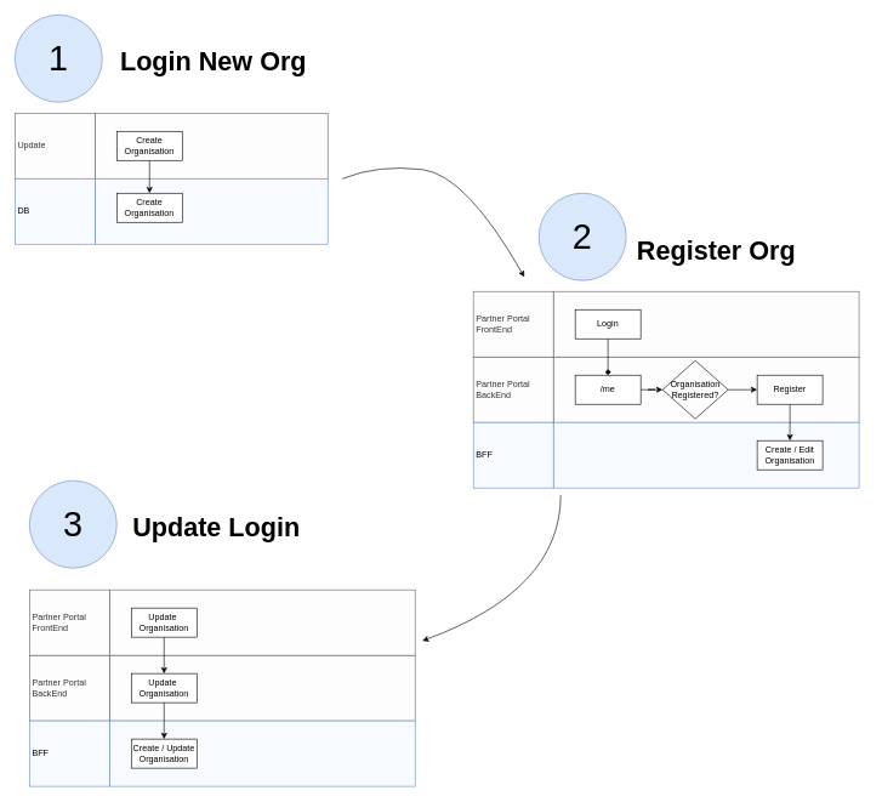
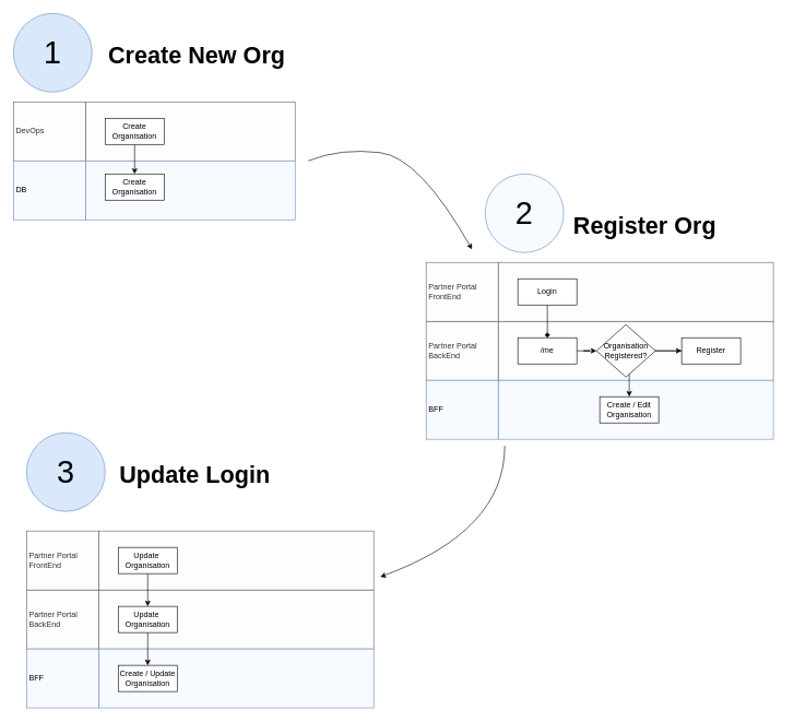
  <mxCell id="0" />
  <mxCell id="1" parent="0" />
  <mxCell id="2" value="" style="rounded=0;whiteSpace=wrap;html=1;strokeColor=#666666;connectable=0;allowArrows=0;align=left;spacing=4;fontColor=#333333;fillColor=#FDFDFD;" parent="1" vertex="1"><mxGeometry x="130" y="155" width="320" height="90" as="geometry" /></mxCell>
  <mxCell id="3" value="" style="rounded=0;whiteSpace=wrap;html=1;connectable=0;allowArrows=0;strokeColor=#6c8ebf;align=left;spacingTop=0;spacing=4;fillColor=#F7FAFF;" parent="1" vertex="1"><mxGeometry x="130" y="245" width="320" height="90" as="geometry" /></mxCell>
  <mxCell id="4" style="edgeStyle=orthogonalEdgeStyle;rounded=0;orthogonalLoop=1;jettySize=auto;html=1;" parent="1" source="5" target="8" edge="1"><mxGeometry relative="1" as="geometry" /></mxCell>
  <mxCell id="5" value="Create&lt;br&gt;Organisation" style="rounded=0;whiteSpace=wrap;html=1;" parent="1" vertex="1"><mxGeometry x="160" y="180" width="90" height="40" as="geometry" /></mxCell>
- <mxCell id="6" value="Update" style="rounded=0;whiteSpace=wrap;html=1;strokeColor=#666666;connectable=0;allowArrows=0;align=left;spacing=4;fontColor=#333333;fillColor=#FDFDFD;" parent="1" vertex="1"><mxGeometry x="20" y="155" width="110" height="90" as="geometry" /></mxCell>
+ <mxCell id="6" value="DevOps" style="rounded=0;whiteSpace=wrap;html=1;strokeColor=#666666;connectable=0;allowArrows=0;align=left;spacing=4;fontColor=#333333;fillColor=#FDFDFD;" parent="1" vertex="1"><mxGeometry x="20" y="155" width="110" height="90" as="geometry" /></mxCell>
  <mxCell id="7" value="DB" style="rounded=0;whiteSpace=wrap;html=1;connectable=0;allowArrows=0;strokeColor=#6c8ebf;align=left;spacingTop=0;spacing=4;fillColor=#F7FAFF;" parent="1" vertex="1"><mxGeometry x="20" y="245" width="110" height="90" as="geometry" /></mxCell>
  <mxCell id="8" value="Create&lt;br&gt;Organisation" style="rounded=0;whiteSpace=wrap;html=1;" parent="1" vertex="1"><mxGeometry x="160" y="265" width="90" height="40" as="geometry" /></mxCell>
  <mxCell id="9" value="" style="rounded=0;whiteSpace=wrap;html=1;strokeColor=#666666;connectable=0;allowArrows=0;align=left;spacing=4;fontColor=#333333;fillColor=#FDFDFD;" parent="1" vertex="1"><mxGeometry x="760" y="490" width="420" height="90" as="geometry" /></mxCell>
  <mxCell id="10" value="" style="rounded=0;whiteSpace=wrap;html=1;connectable=0;allowArrows=0;strokeColor=#6c8ebf;align=left;spacingTop=0;spacing=4;fillColor=#F7FAFF;" parent="1" vertex="1"><mxGeometry x="760" y="580" width="420" height="90" as="geometry" /></mxCell>
  <mxCell id="11" style="edgeStyle=orthogonalEdgeStyle;rounded=0;orthogonalLoop=1;jettySize=auto;html=1;" parent="1" source="12" target="23" edge="1"><mxGeometry relative="1" as="geometry" /></mxCell>
  <mxCell id="12" value="/me" style="rounded=0;whiteSpace=wrap;html=1;" parent="1" vertex="1"><mxGeometry x="790" y="515" width="90" height="40" as="geometry" /></mxCell>
- <mxCell id="13" value="Create / Edit Organisation" style="rounded=0;whiteSpace=wrap;html=1;" parent="1" vertex="1"><mxGeometry x="1040" y="605" width="90" height="40" as="geometry" /></mxCell>
+ <mxCell id="13" value="Create / Edit Organisation" style="rounded=0;whiteSpace=wrap;html=1;" parent="1" vertex="1"><mxGeometry x="915" y="605" width="90" height="40" as="geometry" /></mxCell>
  <mxCell id="14" style="edgeStyle=orthogonalEdgeStyle;rounded=0;orthogonalLoop=1;jettySize=auto;html=1;entryX=0.5;entryY=0;entryDx=0;entryDy=0;" parent="1" source="15" target="13" edge="1"><mxGeometry relative="1" as="geometry" /></mxCell>
  <mxCell id="15" value="Register" style="rounded=0;whiteSpace=wrap;html=1;" parent="1" vertex="1"><mxGeometry x="1040" y="515" width="90" height="40" as="geometry" /></mxCell>
  <mxCell id="16" value="Partner Portal&lt;br&gt;BackEnd" style="rounded=0;whiteSpace=wrap;html=1;strokeColor=#666666;connectable=0;allowArrows=0;align=left;spacing=4;fontColor=#333333;fillColor=#FDFDFD;" parent="1" vertex="1"><mxGeometry x="650" y="490" width="110" height="90" as="geometry" /></mxCell>
  <mxCell id="17" value="BFF" style="rounded=0;whiteSpace=wrap;html=1;connectable=0;allowArrows=0;strokeColor=#6c8ebf;align=left;spacingTop=0;spacing=4;fillColor=#F7FAFF;" parent="1" vertex="1"><mxGeometry x="650" y="580" width="110" height="90" as="geometry" /></mxCell>
  <mxCell id="18" value="" style="rounded=0;whiteSpace=wrap;html=1;strokeColor=#666666;connectable=0;allowArrows=0;align=left;spacing=4;fontColor=#333333;fillColor=#FDFDFD;" parent="1" vertex="1"><mxGeometry x="760" y="400" width="420" height="90" as="geometry" /></mxCell>
  <mxCell id="19" style="edgeStyle=orthogonalEdgeStyle;rounded=0;orthogonalLoop=1;jettySize=auto;html=1;entryX=0.5;entryY=0;entryDx=0;entryDy=0;endArrow=diamond;" parent="1" source="20" target="12" edge="1"><mxGeometry relative="1" as="geometry" /></mxCell>
  <mxCell id="20" value="Login" style="rounded=0;whiteSpace=wrap;html=1;" parent="1" vertex="1"><mxGeometry x="790" y="425" width="90" height="40" as="geometry" /></mxCell>
  <mxCell id="21" value="Partner Portal&lt;br&gt;FrontEnd" style="rounded=0;whiteSpace=wrap;html=1;strokeColor=#666666;connectable=0;allowArrows=0;align=left;spacing=4;fontColor=#333333;fillColor=#FDFDFD;" parent="1" vertex="1"><mxGeometry x="650" y="400" width="110" height="90" as="geometry" /></mxCell>
  <mxCell id="22" style="edgeStyle=orthogonalEdgeStyle;rounded=0;orthogonalLoop=1;jettySize=auto;html=1;entryX=0;entryY=0.5;entryDx=0;entryDy=0;" parent="1" source="23" target="15" edge="1"><mxGeometry relative="1" as="geometry" /></mxCell>
  <mxCell id="23" value="&lt;span&gt;Organisation&lt;/span&gt;&lt;br&gt;&lt;span&gt;Registered?&lt;/span&gt;" style="rhombus;whiteSpace=wrap;html=1;fillColor=#FDFDFD;align=center;" parent="1" vertex="1"><mxGeometry x="910" y="495" width="90" height="80" as="geometry" /></mxCell>
  <mxCell id="24" value="" style="rounded=0;whiteSpace=wrap;html=1;strokeColor=#666666;connectable=0;allowArrows=0;align=left;spacing=4;fontColor=#333333;fillColor=#FDFDFD;" parent="1" vertex="1"><mxGeometry x="150" y="900" width="420" height="90" as="geometry" /></mxCell>
  <mxCell id="25" value="" style="rounded=0;whiteSpace=wrap;html=1;connectable=0;allowArrows=0;strokeColor=#6c8ebf;align=left;spacingTop=0;spacing=4;fillColor=#F7FAFF;" parent="1" vertex="1"><mxGeometry x="150" y="990" width="420" height="90" as="geometry" /></mxCell>
  <mxCell id="26" style="edgeStyle=orthogonalEdgeStyle;rounded=0;orthogonalLoop=1;jettySize=auto;html=1;" parent="1" source="27" target="34" edge="1"><mxGeometry relative="1" as="geometry" /></mxCell>
  <mxCell id="27" value="Update&amp;nbsp;&lt;br&gt;Organisation" style="rounded=0;whiteSpace=wrap;html=1;" parent="1" vertex="1"><mxGeometry x="180" y="925" width="90" height="40" as="geometry" /></mxCell>
  <mxCell id="28" value="Partner Portal&lt;br&gt;BackEnd" style="rounded=0;whiteSpace=wrap;html=1;strokeColor=#666666;connectable=0;allowArrows=0;align=left;spacing=4;fontColor=#333333;fillColor=#FDFDFD;" parent="1" vertex="1"><mxGeometry x="40" y="900" width="110" height="90" as="geometry" /></mxCell>
  <mxCell id="29" value="BFF" style="rounded=0;whiteSpace=wrap;html=1;connectable=0;allowArrows=0;strokeColor=#6c8ebf;align=left;spacingTop=0;spacing=4;fillColor=#F7FAFF;" parent="1" vertex="1"><mxGeometry x="40" y="990" width="110" height="90" as="geometry" /></mxCell>
  <mxCell id="30" value="" style="rounded=0;whiteSpace=wrap;html=1;strokeColor=#666666;connectable=0;allowArrows=0;align=left;spacing=4;fontColor=#333333;fillColor=#FDFDFD;" parent="1" vertex="1"><mxGeometry x="150" y="810" width="420" height="90" as="geometry" /></mxCell>
  <mxCell id="31" style="edgeStyle=orthogonalEdgeStyle;rounded=0;orthogonalLoop=1;jettySize=auto;html=1;entryX=0.5;entryY=0;entryDx=0;entryDy=0;" parent="1" source="32" target="27" edge="1"><mxGeometry relative="1" as="geometry" /></mxCell>
  <mxCell id="32" value="Update&amp;nbsp;&lt;br&gt;Organisation" style="rounded=0;whiteSpace=wrap;html=1;" parent="1" vertex="1"><mxGeometry x="180" y="835" width="90" height="40" as="geometry" /></mxCell>
  <mxCell id="33" value="Partner Portal&lt;br&gt;FrontEnd" style="rounded=0;whiteSpace=wrap;html=1;strokeColor=#666666;connectable=0;allowArrows=0;align=left;spacing=4;fontColor=#333333;fillColor=#FDFDFD;" parent="1" vertex="1"><mxGeometry x="40" y="810" width="110" height="90" as="geometry" /></mxCell>
  <mxCell id="34" value="Create / Update Organisation" style="rounded=0;whiteSpace=wrap;html=1;" parent="1" vertex="1"><mxGeometry x="180" y="1015" width="90" height="40" as="geometry" /></mxCell>
- <mxCell id="35" value="&lt;font style=&quot;font-size: 36px&quot;&gt;Login New Org&lt;/font&gt;" style="text;html=1;strokeColor=none;fillColor=none;align=left;verticalAlign=middle;whiteSpace=wrap;rounded=0;fontStyle=1;fontSize=48;" parent="1" vertex="1"><mxGeometry x="162.5" y="50" width="317.5" height="60" as="geometry" /></mxCell>
+ <mxCell id="35" value="&lt;font style=&quot;font-size: 36px&quot;&gt;Create New Org&lt;/font&gt;" style="text;html=1;strokeColor=none;fillColor=none;align=left;verticalAlign=middle;whiteSpace=wrap;rounded=0;fontStyle=1;fontSize=48;" parent="1" vertex="1"><mxGeometry x="162.5" y="50" width="317.5" height="60" as="geometry" /></mxCell>
  <mxCell id="36" value="&lt;span style=&quot;font-size: 48px;&quot;&gt;1&lt;/span&gt;" style="ellipse;whiteSpace=wrap;html=1;aspect=fixed;fontSize=12;fillColor=#dae8fc;strokeColor=#6c8ebf;" parent="1" vertex="1"><mxGeometry x="20" y="20" width="120" height="120" as="geometry" /></mxCell>
  <mxCell id="37" value="" style="endArrow=classic;html=1;fontSize=14;curved=1;" parent="1" edge="1"><mxGeometry width="50" height="50" relative="1" as="geometry"><mxPoint x="470" y="245" as="sourcePoint" /><mxPoint x="720" y="380" as="targetPoint" /><Array as="points"><mxPoint x="520" y="225" /><mxPoint x="640" y="240" /></Array></mxGeometry></mxCell>
  <mxCell id="38" value="&lt;font style=&quot;font-size: 36px&quot;&gt;Register Org&lt;/font&gt;" style="text;html=1;strokeColor=none;fillColor=none;align=left;verticalAlign=middle;whiteSpace=wrap;rounded=0;fontStyle=1;fontSize=48;" parent="1" vertex="1"><mxGeometry x="872.5" y="310" width="317.5" height="60" as="geometry" /></mxCell>
- <mxCell id="39" value="&lt;span style=&quot;font-size: 48px&quot;&gt;2&lt;/span&gt;" style="ellipse;whiteSpace=wrap;html=1;aspect=fixed;fontSize=12;fillColor=#dae8fc;strokeColor=#6c8ebf;" parent="1" vertex="1"><mxGeometry x="740" y="265" width="120" height="120" as="geometry" /></mxCell>
+ <mxCell id="39" value="&lt;span style=&quot;font-size: 48px&quot;&gt;2&lt;/span&gt;" style="ellipse;whiteSpace=wrap;html=1;aspect=fixed;fontSize=12;fillColor=#f7faff;strokeColor=#6c8ebf;" parent="1" vertex="1"><mxGeometry x="740" y="265" width="120" height="120" as="geometry" /></mxCell>
  <mxCell id="40" value="" style="endArrow=classic;html=1;fontSize=14;curved=1;" parent="1" edge="1"><mxGeometry width="50" height="50" relative="1" as="geometry"><mxPoint x="770" y="680" as="sourcePoint" /><mxPoint x="580" y="880" as="targetPoint" /><Array as="points"><mxPoint x="770" y="810" /></Array></mxGeometry></mxCell>
  <mxCell id="41" value="&lt;font style=&quot;font-size: 36px&quot;&gt;Update Login&lt;/font&gt;" style="text;html=1;strokeColor=none;fillColor=none;align=left;verticalAlign=middle;whiteSpace=wrap;rounded=0;fontStyle=1;fontSize=48;" parent="1" vertex="1"><mxGeometry x="180" y="690" width="317.5" height="60" as="geometry" /></mxCell>
  <mxCell id="42" value="&lt;span style=&quot;font-size: 48px&quot;&gt;3&lt;/span&gt;" style="ellipse;whiteSpace=wrap;html=1;aspect=fixed;fontSize=12;fillColor=#dae8fc;strokeColor=#6c8ebf;" parent="1" vertex="1"><mxGeometry x="40" y="660" width="120" height="120" as="geometry" /></mxCell>
